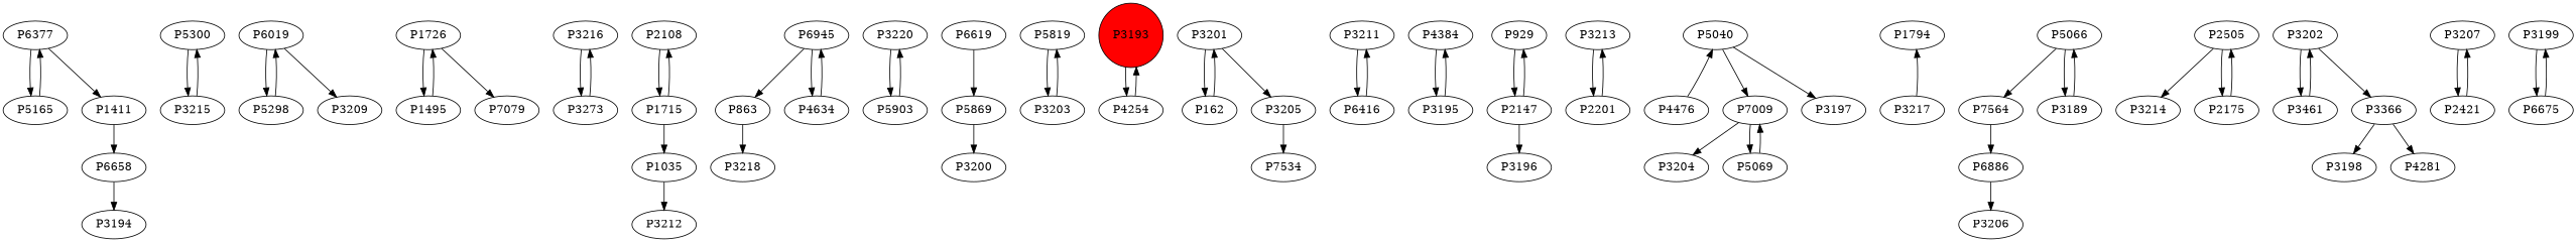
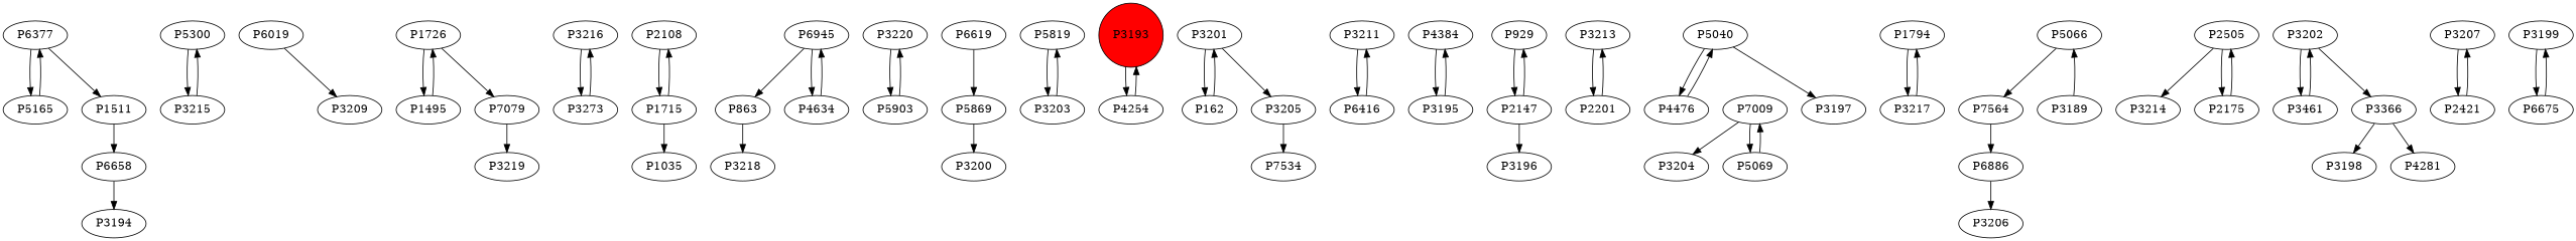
  digraph {
    n1 [label=P6377]
    P5165
-   P1411
+   P1411 [label=P1511]
    P6658
    P5300
    P3215
    P3194
    P6019
-   P5298
    P3209
    P1726
    P1495
    P7079
+   P3219
    P3216
    P3273
    P2108
    P1715
    P1035
-   P3212
    P6945
    P863
    n23 [label=P4634]
    P3218
    P3220
    P5903
    P5869
    P3200
    P5819
    P3203
    P3193 [fillcolor=red shape=circle style=filled]
    P4254
    P3201
    P162
    P3205
    P7534
    P3211
    P6416
    P4384
    P3195
    P929
    P2147
    P3196
    P6619
    P3213
    P2201
    P7009
    P3204
    P5069
    P4476
    P5040
    P3197
    P1794
    P3217
    P7564
    P6886
    P3206
    P2505
    P3214
    P2175
    P3366
    P3198
    P4281
    P3461
    P3202
    P3207
    P2421
    P3199
    P6675
    P5066
    P3189
    n1 -> P5165
    n1 -> P1411
    P5165 -> n1
    P1411 -> P6658
    P6658 -> P3194
    P5300 -> P3215
    P3215 -> P5300
-   P6019 -> P5298
    P6019 -> P3209
-   P5298 -> P6019
    P1726 -> P1495
    P1726 -> P7079
    P1495 -> P1726
+   P7079 -> P3219
    P3216 -> P3273
    P3273 -> P3216
    P2108 -> P1715
    P1715 -> P2108
    P1715 -> P1035
-   P1035 -> P3212
    P6945 -> P863
    P6945 -> n23
    P863 -> P3218
    n23 -> P6945
    P3220 -> P5903
    P5903 -> P3220
    P5869 -> P3200
    P5819 -> P3203
    P3203 -> P5819
    P3193 -> P4254
    P4254 -> P3193
    P3201 -> P162
    P3201 -> P3205
    P162 -> P3201
    P3205 -> P7534
    P3211 -> P6416
    P6416 -> P3211
    P4384 -> P3195
    P3195 -> P4384
    P929 -> P2147
    P2147 -> P929
    P2147 -> P3196
    P6619 -> P5869
    P3213 -> P2201
    P2201 -> P3213
    P7009 -> P3204
    P7009 -> P5069
    P5069 -> P7009
    P4476 -> P5040
-   P5040 -> P7009
+   P5040 -> P4476
    P5040 -> P3197
+   P1794 -> P3217
    P3217 -> P1794
    P7564 -> P6886
    P6886 -> P3206
    P2505 -> P3214
    P2505 -> P2175
    P2175 -> P2505
    P3366 -> P3198
    P3366 -> P4281
    P3461 -> P3202
    P3202 -> P3366
    P3202 -> P3461
    P3207 -> P2421
    P2421 -> P3207
    P3199 -> P6675
    P6675 -> P3199
    P5066 -> P7564
-   P5066 -> P3189
    P3189 -> P5066
  }
